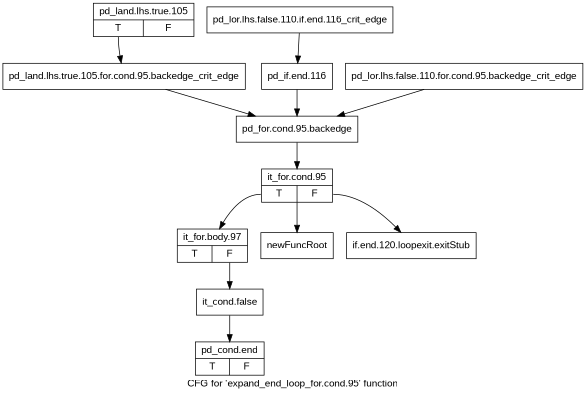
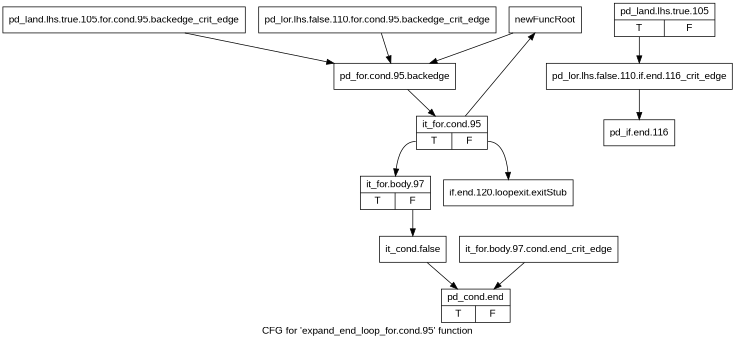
  digraph {
    fontname="Liberation Sans"
    label="CFG for 'expand_end_loop_for.cond.95' function"
    node [fontname="Liberation Sans" shape=record]
    edge [fontname="Liberation Sans"]
    n1 [label="{newFuncRoot}"]
    n2 [label="{it_for.cond.95|{<s0>T|<s1>F}}"]
    n3 [label="{if.end.120.loopexit.exitStub}"]
    n4 [label="{it_for.body.97|{<s0>T|<s1>F}}"]
    n5 [label="{it_cond.false}"]
+   n6 [label="{it_for.body.97.cond.end_crit_edge}"]
    n7 [label="{pd_cond.end|{<s0>T|<s1>F}}"]
    n8 [label="{pd_land.lhs.true.105|{<s0>T|<s1>F}}"]
    n9 [label="{pd_land.lhs.true.105.for.cond.95.backedge_crit_edge}"]
    n10 [label="{pd_for.cond.95.backedge}"]
    n11 [label="{pd_if.end.116}"]
    n12 [label="{pd_lor.lhs.false.110.for.cond.95.backedge_crit_edge}"]
    n13 [label="{pd_lor.lhs.false.110.if.end.116_crit_edge}"]
    n2 -> n1
    n2 -> n3 [tailport=s1]
    n2 -> n4 [tailport=s0]
    n4 -> n5 [tailport=s1]
    n5 -> n7
-   n8 -> n9 [tailport=s0]
+   n6 -> n7
+   n8 -> n13 [tailport=s0]
    n9 -> n10
    n10 -> n2
-   n11 -> n10
+   n1 -> n10
    n12 -> n10
    n13 -> n11
  }
